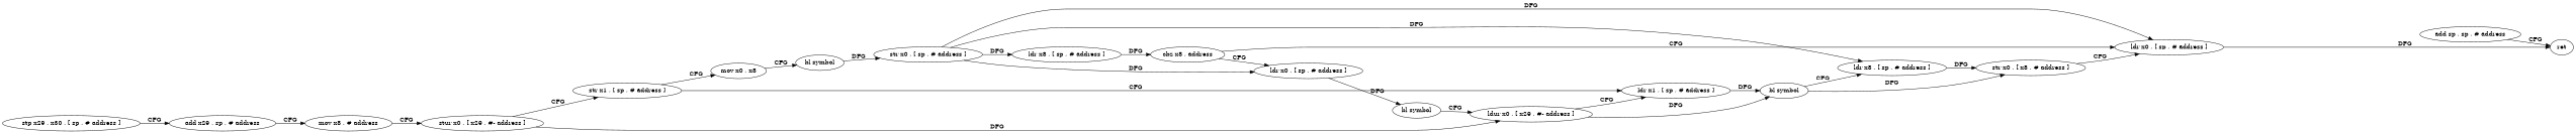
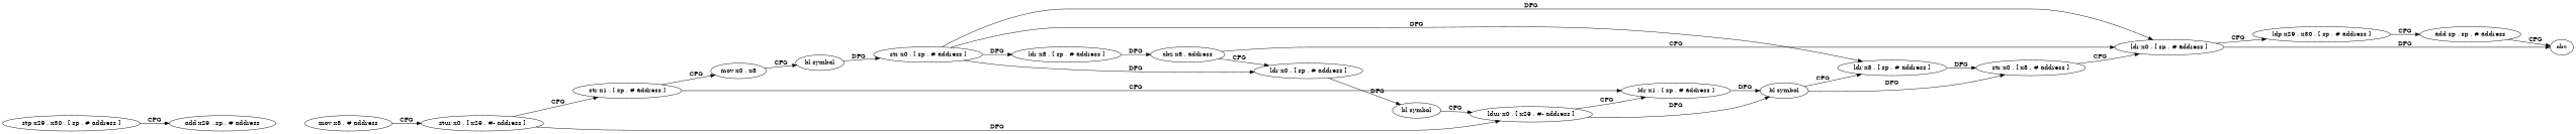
  digraph {
    fontname="DejaVu Serif"
    rankdir=LR
    node [fontname="DejaVu Serif"]
    edge [fontname="DejaVu Serif"]
    n1 [label="stp x29 , x30 , [ sp , # address ]"]
    n2 [label="add x29 , sp , # address"]
    n3 [label="mov x8 , # address"]
    n4 [label="stur x0 , [ x29 , #- address ]"]
    n5 [label="str x1 , [ sp , # address ]"]
    n6 [label="ldur x0 , [ x29 , #- address ]"]
    n7 [label="mov x0 , x8"]
    n8 [label="ldr x1 , [ sp , # address ]"]
    n9 [label="bl symbol"]
    n10 [label="bl symbol"]
    n11 [label="str x0 , [ sp , # address ]"]
    n12 [label="ldr x8 , [ sp , # address ]"]
    n13 [label="ldr x0 , [ sp , # address ]"]
    n14 [label="ldr x0 , [ sp , # address ]"]
    n15 [label="ldr x8 , [ sp , # address ]"]
    n16 [label="cbz x8 , address"]
-   n18 [label=ret]
+   n17 [label="ldp x29 , x30 , [ sp , # address ]"]
+   n18 [label=cbz]
    n19 [label="bl symbol"]
    n20 [label="str x0 , [ x8 , # address ]"]
    n21 [label="add sp , sp , # address"]
    n1 -> n2 [label=CFG]
-   n2 -> n3 [label=CFG]
    n3 -> n4 [label=CFG]
    n4 -> n5 [label=CFG]
    n4 -> n6 [label=DFG]
    n5 -> n7 [label=CFG]
    n5 -> n8 [label=CFG]
    n6 -> n8 [label=CFG]
    n6 -> n9 [label=DFG]
    n7 -> n10 [label=CFG]
    n8 -> n9 [label=DFG]
    n9 -> n15 [label=CFG]
    n9 -> n20 [label=DFG]
    n10 -> n11 [label=DFG]
    n11 -> n12 [label=DFG]
    n11 -> n13 [label=DFG]
    n11 -> n14 [label=DFG]
    n11 -> n15 [label=DFG]
    n12 -> n16 [label=DFG]
+   n13 -> n17 [label=CFG]
    n13 -> n18 [label=DFG]
    n14 -> n19 [label=DFG]
    n15 -> n20 [label=DFG]
    n16 -> n13 [label=CFG]
    n16 -> n14 [label=CFG]
+   n17 -> n21 [label=CFG]
    n19 -> n6 [label=CFG]
    n20 -> n13 [label=CFG]
    n21 -> n18 [label=CFG]
  }
